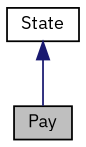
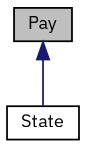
  digraph {
    fontname="IBM Plex Sans"
    node [color=black fontname="IBM Plex Sans" fontsize=10 shape=record style=filled]
    n1 [fillcolor=grey75 fontcolor=black height=0.2 label=Pay width=0.4]
    n2 [fillcolor=white height=0.2 label=State width=0.4]
-   n2 -> n1 [color=midnightblue dir=back fontname="IBM Plex Sans" fontsize=10 labelfontname=Helvetica labelfontsize=10 style=solid]
+   n1 -> n2 [color=midnightblue dir=back fontname="IBM Plex Sans" fontsize=10 labelfontname=Helvetica labelfontsize=10 style=solid]
  }
